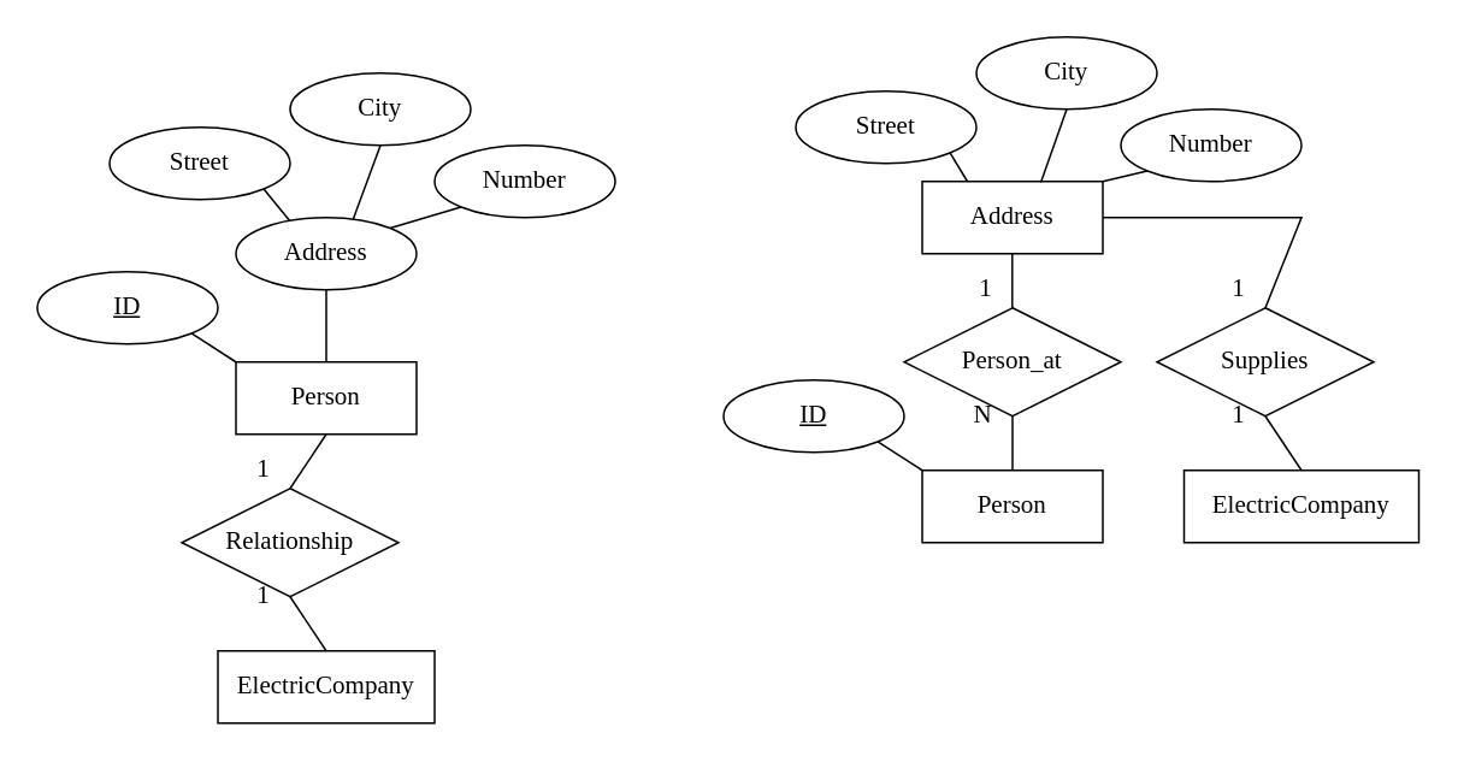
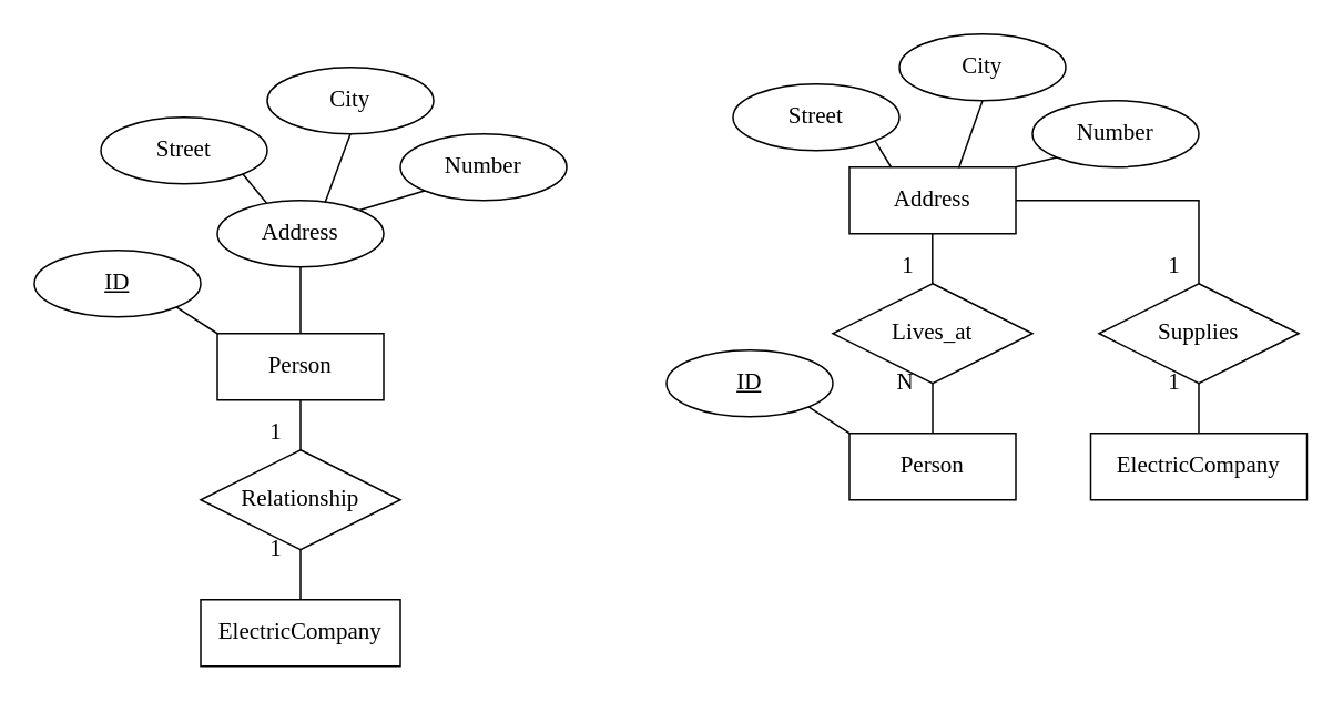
  <mxCell id="0" />
  <mxCell id="1" parent="0" />
  <mxCell id="2" value="Person" style="whiteSpace=wrap;html=1;align=center;fontFamily=Kahroba RG;fontSize=14;" parent="1" vertex="1"><mxGeometry x="130" y="200" width="100" height="40" as="geometry" /></mxCell>
  <mxCell id="3" value="" style="endArrow=none;html=1;rounded=0;exitX=0.5;exitY=1;exitDx=0;exitDy=0;entryX=0.5;entryY=0;entryDx=0;entryDy=0;fontFamily=Kahroba RG;fontSize=14;" parent="1" target="2" edge="1"><mxGeometry relative="1" as="geometry"><mxPoint x="180" y="160" as="sourcePoint" /><mxPoint x="510" y="330" as="targetPoint" /></mxGeometry></mxCell>
- <mxCell id="4" value="Person_at" style="shape=rhombus;perimeter=rhombusPerimeter;whiteSpace=wrap;html=1;align=center;fontFamily=Kahroba RG;fontSize=14;" parent="1" vertex="1"><mxGeometry x="500" y="170" width="120" height="60" as="geometry" /></mxCell>
+ <mxCell id="4" value="Lives_at" style="shape=rhombus;perimeter=rhombusPerimeter;whiteSpace=wrap;html=1;align=center;fontFamily=Kahroba RG;fontSize=14;" parent="1" vertex="1"><mxGeometry x="500" y="170" width="120" height="60" as="geometry" /></mxCell>
  <mxCell id="5" value="Address" style="whiteSpace=wrap;html=1;align=center;fontFamily=Kahroba RG;fontSize=14;" parent="1" vertex="1"><mxGeometry x="510" y="100" width="100" height="40" as="geometry" /></mxCell>
  <mxCell id="6" value="ID" style="ellipse;whiteSpace=wrap;html=1;align=center;fontStyle=4;fontFamily=Kahroba RG;fontSize=14;" parent="1" vertex="1"><mxGeometry x="20" y="150" width="100" height="40" as="geometry" /></mxCell>
  <mxCell id="7" value="Street" style="ellipse;whiteSpace=wrap;html=1;align=center;fontFamily=Kahroba RG;fontSize=14;" parent="1" vertex="1"><mxGeometry x="60" y="70" width="100" height="40" as="geometry" /></mxCell>
  <mxCell id="8" value="City" style="ellipse;whiteSpace=wrap;html=1;align=center;fontFamily=Kahroba RG;fontSize=14;" parent="1" vertex="1"><mxGeometry x="160" y="40" width="100" height="40" as="geometry" /></mxCell>
  <mxCell id="9" value="Number" style="ellipse;whiteSpace=wrap;html=1;align=center;fontFamily=Kahroba RG;fontSize=14;" parent="1" vertex="1"><mxGeometry x="240" y="80" width="100" height="40" as="geometry" /></mxCell>
  <mxCell id="10" value="" style="endArrow=none;html=1;rounded=0;exitX=1;exitY=1;exitDx=0;exitDy=0;entryX=0;entryY=0;entryDx=0;entryDy=0;fontFamily=Kahroba RG;fontSize=14;" parent="1" source="6" target="2" edge="1"><mxGeometry relative="1" as="geometry"><mxPoint x="350" y="330" as="sourcePoint" /><mxPoint x="510" y="330" as="targetPoint" /></mxGeometry></mxCell>
  <mxCell id="11" value="" style="endArrow=none;html=1;rounded=0;exitX=1;exitY=1;exitDx=0;exitDy=0;entryX=0.32;entryY=0.111;entryDx=0;entryDy=0;entryPerimeter=0;fontFamily=Kahroba RG;fontSize=14;" parent="1" source="7" edge="1"><mxGeometry relative="1" as="geometry"><mxPoint x="115" y="194" as="sourcePoint" /><mxPoint x="162" y="124.44" as="targetPoint" /></mxGeometry></mxCell>
  <mxCell id="12" value="" style="endArrow=none;html=1;rounded=0;exitX=0.5;exitY=1;exitDx=0;exitDy=0;entryX=0.64;entryY=0.082;entryDx=0;entryDy=0;entryPerimeter=0;fontFamily=Kahroba RG;fontSize=14;" parent="1" source="8" edge="1"><mxGeometry relative="1" as="geometry"><mxPoint x="155" y="114" as="sourcePoint" /><mxPoint x="194" y="123.28" as="targetPoint" /></mxGeometry></mxCell>
  <mxCell id="13" value="" style="endArrow=none;html=1;rounded=0;exitX=0;exitY=1;exitDx=0;exitDy=0;entryX=1;entryY=0;entryDx=0;entryDy=0;fontFamily=Kahroba RG;fontSize=14;" parent="1" source="9" edge="1"><mxGeometry relative="1" as="geometry"><mxPoint x="220" y="90" as="sourcePoint" /><mxPoint x="215.355" y="125.858" as="targetPoint" /></mxGeometry></mxCell>
  <mxCell id="14" value="Person" style="whiteSpace=wrap;html=1;align=center;fontFamily=Kahroba RG;fontSize=14;" parent="1" vertex="1"><mxGeometry x="510" y="260" width="100" height="40" as="geometry" /></mxCell>
  <mxCell id="15" value="ID" style="ellipse;whiteSpace=wrap;html=1;align=center;fontStyle=4;fontFamily=Kahroba RG;fontSize=14;" parent="1" vertex="1"><mxGeometry x="400" y="210" width="100" height="40" as="geometry" /></mxCell>
  <mxCell id="16" value="Street" style="ellipse;whiteSpace=wrap;html=1;align=center;fontFamily=Kahroba RG;fontSize=14;" parent="1" vertex="1"><mxGeometry x="440" y="50" width="100" height="40" as="geometry" /></mxCell>
  <mxCell id="17" value="City" style="ellipse;whiteSpace=wrap;html=1;align=center;fontFamily=Kahroba RG;fontSize=14;" parent="1" vertex="1"><mxGeometry x="540" y="20" width="100" height="40" as="geometry" /></mxCell>
  <mxCell id="18" value="Number" style="ellipse;whiteSpace=wrap;html=1;align=center;fontFamily=Kahroba RG;fontSize=14;" parent="1" vertex="1"><mxGeometry x="620" y="60" width="100" height="40" as="geometry" /></mxCell>
  <mxCell id="19" value="" style="endArrow=none;html=1;rounded=0;exitX=1;exitY=1;exitDx=0;exitDy=0;entryX=0;entryY=0;entryDx=0;entryDy=0;fontFamily=Kahroba RG;fontSize=14;" parent="1" source="15" target="14" edge="1"><mxGeometry relative="1" as="geometry"><mxPoint x="730" y="400" as="sourcePoint" /><mxPoint x="890" y="400" as="targetPoint" /></mxGeometry></mxCell>
  <mxCell id="20" value="" style="endArrow=none;html=1;rounded=0;exitX=1;exitY=1;exitDx=0;exitDy=0;entryX=0.25;entryY=0;entryDx=0;entryDy=0;fontFamily=Kahroba RG;fontSize=14;" parent="1" source="16" target="5" edge="1"><mxGeometry relative="1" as="geometry"><mxPoint x="495" y="174" as="sourcePoint" /><mxPoint x="542" y="104.44" as="targetPoint" /></mxGeometry></mxCell>
  <mxCell id="21" value="" style="endArrow=none;html=1;rounded=0;exitX=0.5;exitY=1;exitDx=0;exitDy=0;entryX=0.657;entryY=0.011;entryDx=0;entryDy=0;entryPerimeter=0;fontFamily=Kahroba RG;fontSize=14;" parent="1" source="17" target="5" edge="1"><mxGeometry relative="1" as="geometry"><mxPoint x="535" y="94" as="sourcePoint" /><mxPoint x="574" y="103.28" as="targetPoint" /></mxGeometry></mxCell>
  <mxCell id="22" value="" style="endArrow=none;html=1;rounded=0;exitX=0;exitY=1;exitDx=0;exitDy=0;entryX=1;entryY=0;entryDx=0;entryDy=0;fontFamily=Kahroba RG;fontSize=14;" parent="1" source="18" target="5" edge="1"><mxGeometry relative="1" as="geometry"><mxPoint x="600" y="70" as="sourcePoint" /><mxPoint x="595.355" y="105.858" as="targetPoint" /></mxGeometry></mxCell>
  <mxCell id="23" value="ElectricCompany" style="whiteSpace=wrap;html=1;align=center;fontFamily=Kahroba RG;fontSize=14;" parent="1" vertex="1"><mxGeometry x="120" y="360" width="120" height="40" as="geometry" /></mxCell>
  <mxCell id="24" value="ElectricCompany" style="whiteSpace=wrap;html=1;align=center;fontFamily=Kahroba RG;fontSize=14;" parent="1" vertex="1"><mxGeometry x="655" y="260" width="130" height="40" as="geometry" /></mxCell>
- <mxCell id="25" value="Relationship" style="shape=rhombus;perimeter=rhombusPerimeter;whiteSpace=wrap;html=1;align=center;fontFamily=Kahroba RG;fontSize=14;" parent="1" vertex="1"><mxGeometry x="100" y="270" width="120" height="60" as="geometry" /></mxCell>
+ <mxCell id="25" value="Relationship" style="shape=rhombus;perimeter=rhombusPerimeter;whiteSpace=wrap;html=1;align=center;fontFamily=Kahroba RG;fontSize=14;" parent="1" vertex="1"><mxGeometry x="120" y="270" width="120" height="60" as="geometry" /></mxCell>
  <mxCell id="26" value="" style="endArrow=none;html=1;rounded=0;entryX=0.5;entryY=1;entryDx=0;entryDy=0;exitX=0.5;exitY=0;exitDx=0;exitDy=0;fontFamily=Kahroba RG;fontSize=14;" parent="1" source="14" target="4" edge="1"><mxGeometry relative="1" as="geometry"><mxPoint x="430" y="250" as="sourcePoint" /><mxPoint x="590" y="250" as="targetPoint" /></mxGeometry></mxCell>
  <mxCell id="27" value="N" style="resizable=0;html=1;whiteSpace=wrap;align=right;verticalAlign=bottom;fontFamily=Kahroba RG;fontSize=14;" parent="26" connectable="0" vertex="1"><mxGeometry x="1" relative="1" as="geometry"><mxPoint x="-10" y="10" as="offset" /></mxGeometry></mxCell>
  <mxCell id="28" value="" style="endArrow=none;html=1;rounded=0;entryX=0.5;entryY=0;entryDx=0;entryDy=0;exitX=0.5;exitY=1;exitDx=0;exitDy=0;fontFamily=Kahroba RG;fontSize=14;" parent="1" edge="1"><mxGeometry relative="1" as="geometry"><mxPoint x="559.87" y="140" as="sourcePoint" /><mxPoint x="559.87" y="170" as="targetPoint" /></mxGeometry></mxCell>
  <mxCell id="29" value="1" style="resizable=0;html=1;whiteSpace=wrap;align=right;verticalAlign=bottom;fontFamily=Kahroba RG;fontSize=14;" parent="28" connectable="0" vertex="1"><mxGeometry x="1" relative="1" as="geometry"><mxPoint x="-10" as="offset" /></mxGeometry></mxCell>
  <mxCell id="30" value="" style="endArrow=none;html=1;rounded=0;entryX=0.5;entryY=0;entryDx=0;entryDy=0;exitX=0.5;exitY=1;exitDx=0;exitDy=0;fontFamily=Kahroba RG;fontSize=14;" parent="1" source="2" target="25" edge="1"><mxGeometry relative="1" as="geometry"><mxPoint x="160" y="310" as="sourcePoint" /><mxPoint x="320" y="310" as="targetPoint" /></mxGeometry></mxCell>
  <mxCell id="31" value="1" style="resizable=0;html=1;whiteSpace=wrap;align=right;verticalAlign=bottom;fontFamily=Kahroba RG;fontSize=14;" parent="30" connectable="0" vertex="1"><mxGeometry x="1" relative="1" as="geometry"><mxPoint x="-10" as="offset" /></mxGeometry></mxCell>
  <mxCell id="32" value="" style="endArrow=none;html=1;rounded=0;exitX=0.5;exitY=0;exitDx=0;exitDy=0;entryX=0.5;entryY=1;entryDx=0;entryDy=0;fontFamily=Kahroba RG;fontSize=14;" parent="1" source="23" target="25" edge="1"><mxGeometry relative="1" as="geometry"><mxPoint x="110" y="330" as="sourcePoint" /><mxPoint x="270" y="330" as="targetPoint" /></mxGeometry></mxCell>
  <mxCell id="33" value="1" style="resizable=0;html=1;whiteSpace=wrap;align=right;verticalAlign=bottom;fontFamily=Kahroba RG;fontSize=14;" parent="32" connectable="0" vertex="1"><mxGeometry x="1" relative="1" as="geometry"><mxPoint x="-10" y="10" as="offset" /></mxGeometry></mxCell>
- <mxCell id="34" value="&lt;span&gt;Supplies&lt;/span&gt;" style="shape=rhombus;perimeter=rhombusPerimeter;whiteSpace=wrap;html=1;align=center;fontFamily=Kahroba RG;fontSize=14;" parent="1" vertex="1"><mxGeometry x="640" y="170" width="120" height="60" as="geometry" /></mxCell>
+ <mxCell id="34" value="&lt;span&gt;Supplies&lt;/span&gt;" style="shape=rhombus;perimeter=rhombusPerimeter;whiteSpace=wrap;html=1;align=center;fontFamily=Kahroba RG;fontSize=14;" parent="1" vertex="1"><mxGeometry x="660" y="170" width="120" height="60" as="geometry" /></mxCell>
  <mxCell id="35" value="" style="endArrow=none;html=1;rounded=0;entryX=0.5;entryY=1;entryDx=0;entryDy=0;exitX=0.5;exitY=0;exitDx=0;exitDy=0;fontFamily=Kahroba RG;fontSize=14;" parent="1" source="24" target="34" edge="1"><mxGeometry relative="1" as="geometry"><mxPoint x="520" y="210" as="sourcePoint" /><mxPoint x="680" y="210" as="targetPoint" /></mxGeometry></mxCell>
  <mxCell id="36" value="1" style="resizable=0;html=1;whiteSpace=wrap;align=right;verticalAlign=bottom;fontFamily=Kahroba RG;fontSize=14;" parent="35" connectable="0" vertex="1"><mxGeometry x="1" relative="1" as="geometry"><mxPoint x="-10" y="10" as="offset" /></mxGeometry></mxCell>
  <mxCell id="37" value="" style="endArrow=none;html=1;rounded=0;exitX=1;exitY=0.5;exitDx=0;exitDy=0;entryX=0.5;entryY=0;entryDx=0;entryDy=0;fontFamily=Kahroba RG;fontSize=14;" parent="1" source="5" target="34" edge="1"><mxGeometry relative="1" as="geometry"><mxPoint x="480" y="210" as="sourcePoint" /><mxPoint x="640" y="210" as="targetPoint" /><Array as="points"><mxPoint x="720" y="120" /></Array></mxGeometry></mxCell>
  <mxCell id="38" value="1" style="resizable=0;html=1;whiteSpace=wrap;align=right;verticalAlign=bottom;fontFamily=Kahroba RG;fontSize=14;" parent="37" connectable="0" vertex="1"><mxGeometry x="1" relative="1" as="geometry"><mxPoint x="-10" as="offset" /></mxGeometry></mxCell>
  <mxCell id="39" value="Address" style="ellipse;whiteSpace=wrap;html=1;align=center;fontFamily=Kahroba RG;fontSize=14;" vertex="1" parent="1"><mxGeometry x="130" y="120" width="100" height="40" as="geometry" /></mxCell>
